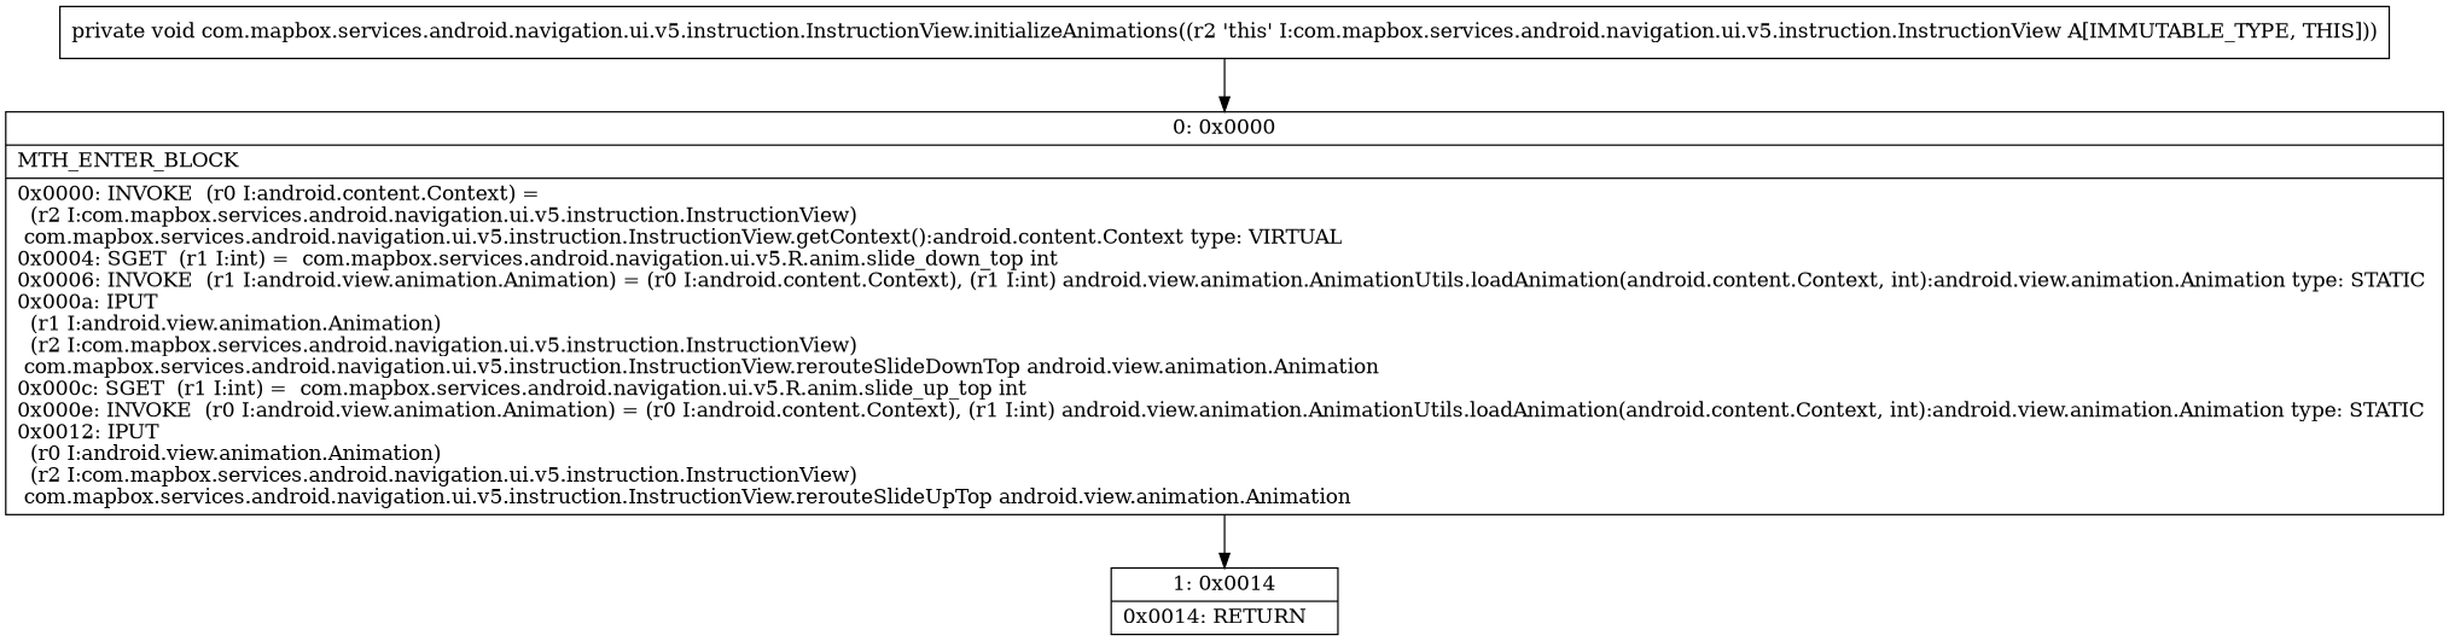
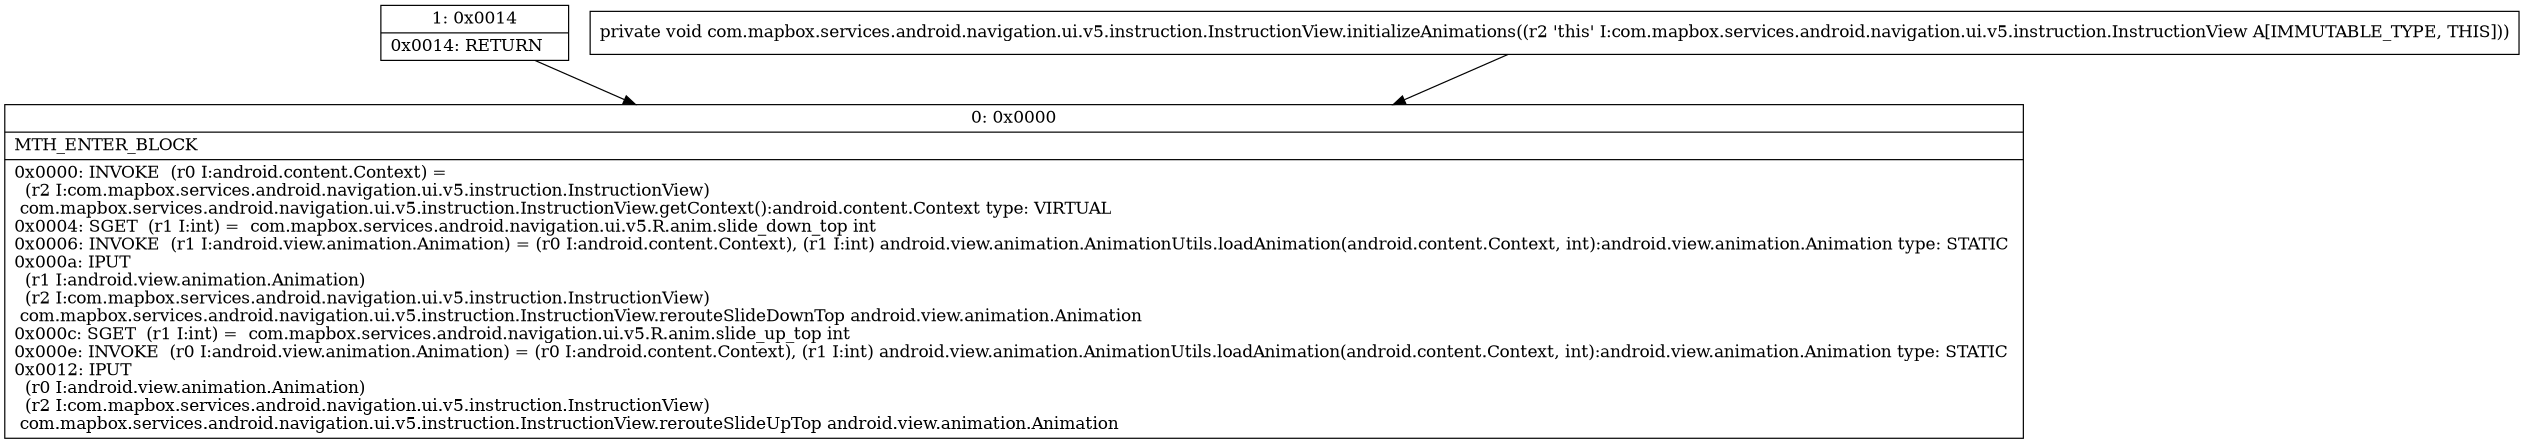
  digraph {
    node [shape=record]
    n1 [label="{0\:\ 0x0000|MTH_ENTER_BLOCK\l|0x0000: INVOKE  (r0 I:android.content.Context) = \l  (r2 I:com.mapbox.services.android.navigation.ui.v5.instruction.InstructionView)\l com.mapbox.services.android.navigation.ui.v5.instruction.InstructionView.getContext():android.content.Context type: VIRTUAL \l0x0004: SGET  (r1 I:int) =  com.mapbox.services.android.navigation.ui.v5.R.anim.slide_down_top int \l0x0006: INVOKE  (r1 I:android.view.animation.Animation) = (r0 I:android.content.Context), (r1 I:int) android.view.animation.AnimationUtils.loadAnimation(android.content.Context, int):android.view.animation.Animation type: STATIC \l0x000a: IPUT  \l  (r1 I:android.view.animation.Animation)\l  (r2 I:com.mapbox.services.android.navigation.ui.v5.instruction.InstructionView)\l com.mapbox.services.android.navigation.ui.v5.instruction.InstructionView.rerouteSlideDownTop android.view.animation.Animation \l0x000c: SGET  (r1 I:int) =  com.mapbox.services.android.navigation.ui.v5.R.anim.slide_up_top int \l0x000e: INVOKE  (r0 I:android.view.animation.Animation) = (r0 I:android.content.Context), (r1 I:int) android.view.animation.AnimationUtils.loadAnimation(android.content.Context, int):android.view.animation.Animation type: STATIC \l0x0012: IPUT  \l  (r0 I:android.view.animation.Animation)\l  (r2 I:com.mapbox.services.android.navigation.ui.v5.instruction.InstructionView)\l com.mapbox.services.android.navigation.ui.v5.instruction.InstructionView.rerouteSlideUpTop android.view.animation.Animation \l}"]
    n2 [label="{1\:\ 0x0014|0x0014: RETURN   \l}"]
    n3 [label="{private void com.mapbox.services.android.navigation.ui.v5.instruction.InstructionView.initializeAnimations((r2 'this' I:com.mapbox.services.android.navigation.ui.v5.instruction.InstructionView A[IMMUTABLE_TYPE, THIS])) }"]
-   n1 -> n2
+   n2 -> n1
    n3 -> n1
  }
